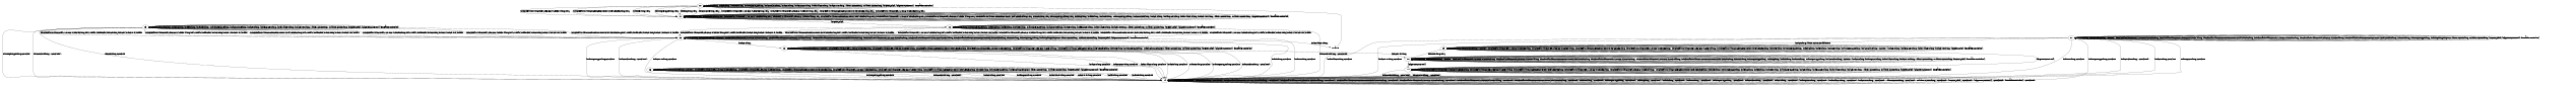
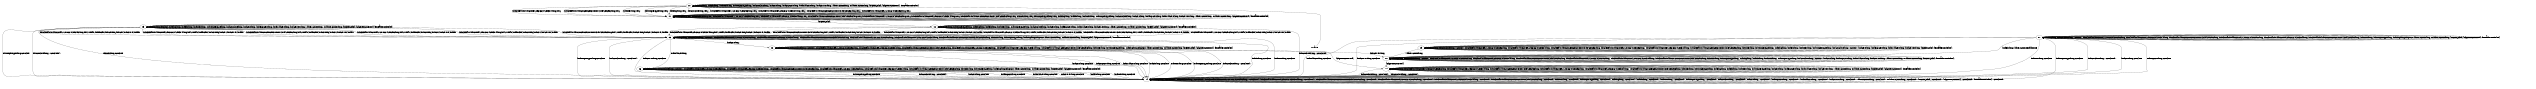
  digraph {
    n1 [label=s0]
    n2 [label=s1]
    n3 [label=s2]
    n4 [label=s3]
    n5 [label=s4]
    n6 [label=s6]
    n7 [label=s8]
    n8 [label=s5]
    n9 [label=s7]
    n10 [label=s9]
    n11 [label=s11]
    n12 [label=s10]
    n13 [label=__start5 shape=none]
    n1 -> n1 [label="hndPing_long/ "]
    n1 -> n1 [label="hndFin_long/ "]
    n1 -> n1 [label="hndNoFr_long/ "]
    n1 -> n1 [label="hndUnxpFrType_long/ "]
    n1 -> n1 [label="hndConClose_long/ "]
    n1 -> n1 [label="hndCert_long/ "]
    n1 -> n1 [label="hndEmpCert_long/ "]
    n1 -> n1 [label="hndInvldCert_long/ "]
    n1 -> n1 [label="hndCertVer_long/ "]
    n1 -> n1 [label="VldNewConID_long/ "]
    n1 -> n1 [label="InvldNewConID_long/ "]
    n1 -> n1 [label="[IncRetryTkn]/ "]
    n1 -> n1 [label="[ChgDestConID-Ori]/ "]
    n1 -> n1 [label="[RmPadFrmInitPkts]/ "]
    n1 -> n2 [label="initPing_long/retry "]
    n1 -> n2 [label="initConClose_long/retry "]
    n1 -> n2 [label="initCltHello-vldACK:AES-128-GCM-SHA256_long/retry "]
    n1 -> n2 [label="initCltHello-vldACK:AES-256-GCM-SHA384_long/retry "]
    n1 -> n2 [label="initCltHello-vldACK:CHACHA20-POLY1305-SHA256_long/retry "]
    n1 -> n2 [label="initCltHello-invldACK:AES-128-GCM-SHA256_long/retry "]
    n1 -> n2 [label="initCltHello-invldACK:AES-256-GCM-SHA384_long/retry "]
    n1 -> n2 [label="initCltHello-invldACK:CHACHA20-POLY1305-SHA256_long/retry "]
    n1 -> n2 [label="initNoFr_long/retry "]
    n1 -> n2 [label="initUnxpFrType_long/retry "]
    n2 -> n2 [label="initPing_long/retry "]
    n2 -> n2 [label="initConClose_long/retry "]
    n2 -> n2 [label="initCltHello-vldACK:AES-128-GCM-SHA256_long/retry "]
    n2 -> n2 [label="initCltHello-vldACK:AES-256-GCM-SHA384_long/retry "]
    n2 -> n2 [label="initCltHello-vldACK:CHACHA20-POLY1305-SHA256_long/retry "]
    n2 -> n2 [label="initCltHello-invldACK:AES-128-GCM-SHA256_long/retry "]
    n2 -> n2 [label="initCltHello-invldACK:AES-256-GCM-SHA384_long/retry "]
    n2 -> n2 [label="initCltHello-invldACK:CHACHA20-POLY1305-SHA256_long/retry "]
    n2 -> n2 [label="initNoFr_long/retry "]
    n2 -> n2 [label="initUnxpFrType_long/retry "]
    n2 -> n2 [label="hndPing_long/ "]
    n2 -> n2 [label="hndFin_long/ "]
    n2 -> n2 [label="hndNoFr_long/ "]
    n2 -> n2 [label="hndUnxpFrType_long/ "]
    n2 -> n2 [label="hndConClose_long/ "]
    n2 -> n2 [label="hndCert_long/ "]
    n2 -> n2 [label="hndEmpCert_long/ "]
    n2 -> n2 [label="hndInvldCert_long/ "]
    n2 -> n2 [label="hndCertVer_long/ "]
    n2 -> n2 [label="VldNewConID_long/ "]
    n2 -> n2 [label="InvldNewConID_long/ "]
    n2 -> n2 [label="[ChgDestConID-Ori]/ "]
    n2 -> n2 [label="[RmPadFrmInitPkts]/ "]
    n2 -> n3 [label="[IncRetryTkn]/ "]
    n3 -> n3 [label="initNoFr_long/ "]
    n3 -> n3 [label="initUnxpFrType_long/ "]
    n3 -> n3 [label="hndPing_long/ "]
    n3 -> n3 [label="hndFin_long/ "]
    n3 -> n3 [label="hndNoFr_long/ "]
    n3 -> n3 [label="hndUnxpFrType_long/ "]
    n3 -> n3 [label="hndConClose_long/ "]
    n3 -> n3 [label="hndCert_long/ "]
    n3 -> n3 [label="hndEmpCert_long/ "]
    n3 -> n3 [label="hndInvldCert_long/ "]
    n3 -> n3 [label="hndCertVer_long/ "]
    n3 -> n3 [label="VldNewConID_long/ "]
    n3 -> n3 [label="InvldNewConID_long/ "]
    n3 -> n3 [label="[IncRetryTkn]/ "]
    n3 -> n3 [label="[ChgDestConID-Ori]/ "]
    n3 -> n3 [label="[RmPadFrmInitPkts]/ "]
    n3 -> n4 [label="initCltHello-vldACK:AES-128-GCM-SHA256_long/initSvrHello,hndEncExt,hndCertReq,hndCert,hndCertVer,hndFin "]
    n3 -> n4 [label="initCltHello-vldACK:AES-256-GCM-SHA384_long/initSvrHello,hndEncExt,hndCertReq,hndCert,hndCertVer,hndFin "]
    n3 -> n4 [label="initCltHello-vldACK:CHACHA20-POLY1305-SHA256_long/initSvrHello,hndEncExt,hndCertReq,hndCert,hndCertVer,hndFin "]
    n3 -> n4 [label="initCltHello-invldACK:AES-128-GCM-SHA256_long/initSvrHello,hndEncExt,hndCertReq,hndCert,hndCertVer,hndFin "]
    n3 -> n4 [label="initCltHello-invldACK:AES-256-GCM-SHA384_long/initSvrHello,hndEncExt,hndCertReq,hndCert,hndCertVer,hndFin "]
    n3 -> n4 [label="initCltHello-invldACK:CHACHA20-POLY1305-SHA256_long/initSvrHello,hndEncExt,hndCertReq,hndCert,hndCertVer,hndFin "]
    n3 -> n5 [label="initConClose_long/<ConClosed> "]
    n4 -> n4 [label="initPing_long/ "]
    n4 -> n4 [label="initConClose_long/<ConAct> "]
    n4 -> n4 [label="initCltHello-vldACK:AES-128-GCM-SHA256_long/ "]
    n4 -> n4 [label="initCltHello-vldACK:AES-256-GCM-SHA384_long/ "]
    n4 -> n4 [label="initCltHello-vldACK:CHACHA20-POLY1305-SHA256_long/ "]
    n4 -> n4 [label="initCltHello-invldACK:AES-128-GCM-SHA256_long/ "]
    n4 -> n4 [label="initCltHello-invldACK:AES-256-GCM-SHA384_long/ "]
    n4 -> n4 [label="initCltHello-invldACK:CHACHA20-POLY1305-SHA256_long/ "]
    n4 -> n4 [label="initNoFr_long/ "]
    n4 -> n4 [label="initUnxpFrType_long/ "]
    n4 -> n4 [label="hndPing_long/PingACK "]
    n4 -> n4 [label="VldNewConID_long/ "]
    n4 -> n4 [label="InvldNewConID_long/ "]
    n4 -> n4 [label="[IncRetryTkn]/ "]
    n4 -> n4 [label="[ChgDestConID-Ori]/ "]
    n4 -> n4 [label="[RmPadFrmInitPkts]/ "]
    n4 -> n5 [label="hndFin_long/ConClose "]
    n4 -> n5 [label="hndNoFr_long/ConClose "]
    n4 -> n5 [label="hndUnxpFrType_long/ConClose "]
    n4 -> n5 [label="hndConClose_long/<ConClosed> "]
    n4 -> n5 [label="hndCertVer_long/ConClose "]
-   n4 -> n13 [label="hndInvldCert_long/ "]
+   n4 -> n6 [label="hndInvldCert_long/ "]
    n4 -> n7 [label="hndCert_long/ "]
    n5 -> n5 [label="initPing_long/<ConClosed> "]
    n5 -> n5 [label="initConClose_long/<ConClosed> "]
    n5 -> n5 [label="initCltHello-vldACK:AES-128-GCM-SHA256_long/<ConClosed> "]
    n5 -> n5 [label="initCltHello-vldACK:AES-256-GCM-SHA384_long/<ConClosed> "]
    n5 -> n5 [label="initCltHello-vldACK:CHACHA20-POLY1305-SHA256_long/<ConClosed> "]
    n5 -> n5 [label="initCltHello-invldACK:AES-128-GCM-SHA256_long/<ConClosed> "]
    n5 -> n5 [label="initCltHello-invldACK:AES-256-GCM-SHA384_long/<ConClosed> "]
    n5 -> n5 [label="initCltHello-invldACK:CHACHA20-POLY1305-SHA256_long/<ConClosed> "]
    n5 -> n5 [label="initNoFr_long/<ConClosed> "]
    n5 -> n5 [label="initUnxpFrType_long/<ConClosed> "]
    n5 -> n5 [label="hndPing_long/<ConClosed> "]
    n5 -> n5 [label="hndFin_long/<ConClosed> "]
    n5 -> n5 [label="hndNoFr_long/<ConClosed> "]
    n5 -> n5 [label="hndUnxpFrType_long/<ConClosed> "]
    n5 -> n5 [label="hndConClose_long/<ConClosed> "]
    n5 -> n5 [label="hndCert_long/<ConClosed> "]
    n5 -> n5 [label="hndEmpCert_long/<ConClosed> "]
    n5 -> n5 [label="hndInvldCert_long/<ConClosed> "]
    n5 -> n5 [label="hndCertVer_long/<ConClosed> "]
    n5 -> n5 [label="VldNewConID_long/<ConClosed> "]
    n5 -> n5 [label="InvldNewConID_long/<ConClosed> "]
    n5 -> n5 [label="[IncRetryTkn]/<ConClosed> "]
    n5 -> n5 [label="[ChgDestConID-Ori]/<ConClosed> "]
    n5 -> n5 [label="[RmPadFrmInitPkts]/<ConClosed> "]
    n6 -> n5 [label="hndFin_long/ConClose "]
    n6 -> n5 [label="hndNoFr_long/ConClose "]
    n6 -> n5 [label="hndUnxpFrType_long/ConClose "]
    n6 -> n5 [label="hndConClose_long/<ConClosed> "]
    n6 -> n5 [label="hndCert_long/ConClose "]
    n6 -> n5 [label="hndEmpCert_long/ConClose "]
    n6 -> n5 [label="hndInvldCert_long/ConClose "]
    n6 -> n5 [label="hndCertVer_long/ConClose "]
    n6 -> n6 [label="initPing_long/ "]
    n6 -> n6 [label="initConClose_long/<ConAct> "]
    n6 -> n6 [label="initCltHello-vldACK:AES-128-GCM-SHA256_long/ "]
    n6 -> n6 [label="initCltHello-vldACK:AES-256-GCM-SHA384_long/ "]
    n6 -> n6 [label="initCltHello-vldACK:CHACHA20-POLY1305-SHA256_long/ "]
    n6 -> n6 [label="initCltHello-invldACK:AES-128-GCM-SHA256_long/ "]
    n6 -> n6 [label="initCltHello-invldACK:AES-256-GCM-SHA384_long/ "]
    n6 -> n6 [label="initCltHello-invldACK:CHACHA20-POLY1305-SHA256_long/ "]
    n6 -> n6 [label="initNoFr_long/ "]
    n6 -> n6 [label="initUnxpFrType_long/ "]
    n6 -> n6 [label="hndPing_long/PingACK "]
    n6 -> n6 [label="VldNewConID_long/ "]
    n6 -> n6 [label="InvldNewConID_long/ "]
    n6 -> n6 [label="[IncRetryTkn]/ "]
    n6 -> n6 [label="[ChgDestConID-Ori]/ "]
    n6 -> n6 [label="[RmPadFrmInitPkts]/ "]
    n7 -> n5 [label="hndFin_long/ConClose "]
    n7 -> n5 [label="hndNoFr_long/ConClose "]
    n7 -> n5 [label="hndUnxpFrType_long/ConClose "]
    n7 -> n5 [label="hndConClose_long/<ConClosed> "]
    n7 -> n5 [label="hndCert_long/ConClose "]
    n7 -> n5 [label="hndEmpCert_long/ConClose "]
    n7 -> n5 [label="hndInvldCert_long/ConClose "]
    n7 -> n7 [label="initPing_long/ "]
    n7 -> n7 [label="initConClose_long/<ConAct> "]
    n7 -> n7 [label="initCltHello-vldACK:AES-128-GCM-SHA256_long/ "]
    n7 -> n7 [label="initCltHello-vldACK:AES-256-GCM-SHA384_long/ "]
    n7 -> n7 [label="initCltHello-vldACK:CHACHA20-POLY1305-SHA256_long/ "]
    n7 -> n7 [label="initCltHello-invldACK:AES-128-GCM-SHA256_long/ "]
    n7 -> n7 [label="initCltHello-invldACK:AES-256-GCM-SHA384_long/ "]
    n7 -> n7 [label="initCltHello-invldACK:CHACHA20-POLY1305-SHA256_long/ "]
    n7 -> n7 [label="initNoFr_long/ "]
    n7 -> n7 [label="initUnxpFrType_long/ "]
    n7 -> n7 [label="hndPing_long/PingACK "]
    n7 -> n7 [label="VldNewConID_long/ "]
    n7 -> n7 [label="InvldNewConID_long/ "]
    n7 -> n7 [label="[IncRetryTkn]/ "]
    n7 -> n7 [label="[ChgDestConID-Ori]/ "]
    n7 -> n7 [label="[RmPadFrmInitPkts]/ "]
    n7 -> n11 [label="hndCertVer_long/ "]
    n8 -> n4 [label="initCltHello-vldACK:AES-128-GCM-SHA256_long/initSvrHello,hndEncExt,hndCertReq,hndCert,hndCertVer,hndFin "]
    n8 -> n4 [label="initCltHello-vldACK:AES-256-GCM-SHA384_long/initSvrHello,hndEncExt,hndCertReq,hndCert,hndCertVer,hndFin "]
    n8 -> n4 [label="initCltHello-vldACK:CHACHA20-POLY1305-SHA256_long/initSvrHello,hndEncExt,hndCertReq,hndCert,hndCertVer,hndFin "]
    n8 -> n4 [label="initCltHello-invldACK:AES-128-GCM-SHA256_long/initSvrHello,hndEncExt,hndCertReq,hndCert,hndCertVer,hndFin "]
    n8 -> n4 [label="initCltHello-invldACK:AES-256-GCM-SHA384_long/initSvrHello,hndEncExt,hndCertReq,hndCert,hndCertVer,hndFin "]
    n8 -> n4 [label="initCltHello-invldACK:CHACHA20-POLY1305-SHA256_long/initSvrHello,hndEncExt,hndCertReq,hndCert,hndCertVer,hndFin "]
    n8 -> n5 [label="initConClose_long/<ConClosed> "]
    n8 -> n5 [label="initNoFr_long/ConClose "]
    n8 -> n5 [label="initUnxpFrType_long/ConClose "]
    n8 -> n8 [label="initPing_long/PingACK "]
    n8 -> n8 [label="hndPing_long/ "]
    n8 -> n8 [label="hndFin_long/ "]
    n8 -> n8 [label="hndNoFr_long/ "]
    n8 -> n8 [label="hndUnxpFrType_long/ "]
    n8 -> n8 [label="hndConClose_long/ "]
    n8 -> n8 [label="hndCert_long/ "]
    n8 -> n8 [label="hndEmpCert_long/ "]
    n8 -> n8 [label="hndInvldCert_long/ "]
    n8 -> n8 [label="hndCertVer_long/ "]
    n8 -> n8 [label="VldNewConID_long/ "]
    n8 -> n8 [label="InvldNewConID_long/ "]
    n8 -> n8 [label="[IncRetryTkn]/ "]
    n8 -> n8 [label="[ChgDestConID-Ori]/ "]
    n8 -> n8 [label="[RmPadFrmInitPkts]/ "]
    n9 -> n5 [label="hndNoFr_long/ConClose "]
    n9 -> n5 [label="hndUnxpFrType_long/ConClose "]
    n9 -> n5 [label="hndConClose_long/<ConClosed> "]
    n9 -> n5 [label="hndCert_long/ConClose "]
    n9 -> n5 [label="hndEmpCert_long/ConClose "]
    n9 -> n5 [label="hndInvldCert_long/ConClose "]
    n9 -> n5 [label="hndCertVer_long/ConClose "]
    n9 -> n9 [label="initPing_long/ "]
    n9 -> n9 [label="initConClose_long/<ConAct> "]
    n9 -> n9 [label="initCltHello-vldACK:AES-128-GCM-SHA256_long/ "]
    n9 -> n9 [label="initCltHello-vldACK:AES-256-GCM-SHA384_long/ "]
    n9 -> n9 [label="initCltHello-vldACK:CHACHA20-POLY1305-SHA256_long/ "]
    n9 -> n9 [label="initCltHello-invldACK:AES-128-GCM-SHA256_long/ "]
    n9 -> n9 [label="initCltHello-invldACK:AES-256-GCM-SHA384_long/ "]
    n9 -> n9 [label="initCltHello-invldACK:CHACHA20-POLY1305-SHA256_long/ "]
    n9 -> n9 [label="initNoFr_long/ "]
    n9 -> n9 [label="initUnxpFrType_long/ "]
    n9 -> n9 [label="hndPing_long/PingACK "]
    n9 -> n9 [label="VldNewConID_long/ "]
    n9 -> n9 [label="InvldNewConID_long/ "]
    n9 -> n9 [label="[IncRetryTkn]/ "]
    n9 -> n9 [label="[ChgDestConID-Ori]/ "]
    n9 -> n9 [label="[RmPadFrmInitPkts]/ "]
-   n9 -> n10 [label="hndFin_long/VldNewConID,HndshkDone "]
+   n9 -> n11 [label="hndFin_long/VldNewConID,HndshkDone "]
    n10 -> n10 [label="initPing_long/ "]
    n10 -> n10 [label="initConClose_long/<ConAct> "]
    n10 -> n10 [label="initCltHello-vldACK:AES-128-GCM-SHA256_long/ "]
    n10 -> n10 [label="initCltHello-vldACK:AES-256-GCM-SHA384_long/ "]
    n10 -> n10 [label="initCltHello-vldACK:CHACHA20-POLY1305-SHA256_long/ "]
    n10 -> n10 [label="initCltHello-invldACK:AES-128-GCM-SHA256_long/ "]
    n10 -> n10 [label="initCltHello-invldACK:AES-256-GCM-SHA384_long/ "]
    n10 -> n10 [label="initCltHello-invldACK:CHACHA20-POLY1305-SHA256_long/ "]
    n10 -> n10 [label="initNoFr_long/ "]
    n10 -> n10 [label="initUnxpFrType_long/ "]
    n10 -> n10 [label="hndPing_long/ "]
    n10 -> n10 [label="hndFin_long/ "]
    n10 -> n10 [label="hndNoFr_long/ "]
    n10 -> n10 [label="hndUnxpFrType_long/ "]
    n10 -> n10 [label="hndConClose_long/<ConAct> "]
    n10 -> n10 [label="hndCert_long/ "]
    n10 -> n10 [label="hndEmpCert_long/ "]
    n10 -> n10 [label="hndInvldCert_long/ "]
    n10 -> n10 [label="hndCertVer_long/ "]
    n10 -> n10 [label="[IncRetryTkn]/ "]
    n10 -> n10 [label="[RmPadFrmInitPkts]/ "]
-   n10 -> n11 [label="initNoFr_long/retry "]
-   n10 -> n12 [label="[ChgDestConID-Ori]/ "]
+   n10 -> n11 [label="VldNewConID_long/ "]
+   n7 -> n12 [label="[ChgDestConID-Ori]/ "]
    n11 -> n11 [label="initPing_long/ "]
    n11 -> n11 [label="initConClose_long/<ConAct> "]
    n11 -> n11 [label="initCltHello-vldACK:AES-128-GCM-SHA256_long/ "]
    n11 -> n11 [label="initCltHello-vldACK:AES-256-GCM-SHA384_long/ "]
    n11 -> n11 [label="initCltHello-vldACK:CHACHA20-POLY1305-SHA256_long/ "]
    n11 -> n11 [label="initCltHello-invldACK:AES-128-GCM-SHA256_long/ "]
    n11 -> n11 [label="initCltHello-invldACK:AES-256-GCM-SHA384_long/ "]
    n11 -> n11 [label="initCltHello-invldACK:CHACHA20-POLY1305-SHA256_long/ "]
    n11 -> n11 [label="initNoFr_long/ "]
    n11 -> n11 [label="initUnxpFrType_long/ "]
    n11 -> n11 [label="hndPing_long/ "]
    n11 -> n11 [label="hndFin_long/ "]
    n11 -> n11 [label="hndNoFr_long/ "]
    n11 -> n11 [label="hndUnxpFrType_long/ "]
    n11 -> n11 [label="hndConClose_long/<ConAct> "]
    n11 -> n11 [label="hndCert_long/ "]
    n11 -> n11 [label="hndEmpCert_long/ "]
    n11 -> n11 [label="hndInvldCert_long/ "]
    n11 -> n11 [label="hndCertVer_long/ "]
    n11 -> n11 [label="VldNewConID_long/ "]
    n11 -> n11 [label="InvldNewConID_long/ "]
    n11 -> n11 [label="[IncRetryTkn]/ "]
    n11 -> n11 [label="[RmPadFrmInitPkts]/ "]
    n11 -> n12 [label="[ChgDestConID-Ori]/ "]
    n12 -> n5 [label="initConClose_long/<ConClosed> "]
    n12 -> n5 [label="hndConClose_long/<ConClosed> "]
    n12 -> n12 [label="initPing_long/ "]
    n12 -> n12 [label="initCltHello-vldACK:AES-128-GCM-SHA256_long/ "]
    n12 -> n12 [label="initCltHello-vldACK:AES-256-GCM-SHA384_long/ "]
    n12 -> n12 [label="initCltHello-vldACK:CHACHA20-POLY1305-SHA256_long/ "]
    n12 -> n12 [label="initCltHello-invldACK:AES-128-GCM-SHA256_long/ "]
    n12 -> n12 [label="initCltHello-invldACK:AES-256-GCM-SHA384_long/ "]
    n12 -> n12 [label="initCltHello-invldACK:CHACHA20-POLY1305-SHA256_long/ "]
    n12 -> n12 [label="initNoFr_long/ "]
    n12 -> n12 [label="initUnxpFrType_long/ "]
    n12 -> n12 [label="hndPing_long/ "]
    n12 -> n12 [label="hndFin_long/ "]
    n12 -> n12 [label="hndNoFr_long/ "]
    n12 -> n12 [label="hndUnxpFrType_long/ "]
    n12 -> n12 [label="hndCert_long/ "]
    n12 -> n12 [label="hndEmpCert_long/ "]
    n12 -> n12 [label="hndInvldCert_long/ "]
    n12 -> n12 [label="hndCertVer_long/ "]
    n12 -> n12 [label="VldNewConID_long/ "]
    n12 -> n12 [label="InvldNewConID_long/ "]
    n12 -> n12 [label="[IncRetryTkn]/ "]
    n12 -> n12 [label="[ChgDestConID-Ori]/ "]
    n12 -> n12 [label="[RmPadFrmInitPkts]/ "]
    n13 -> n1
  }
